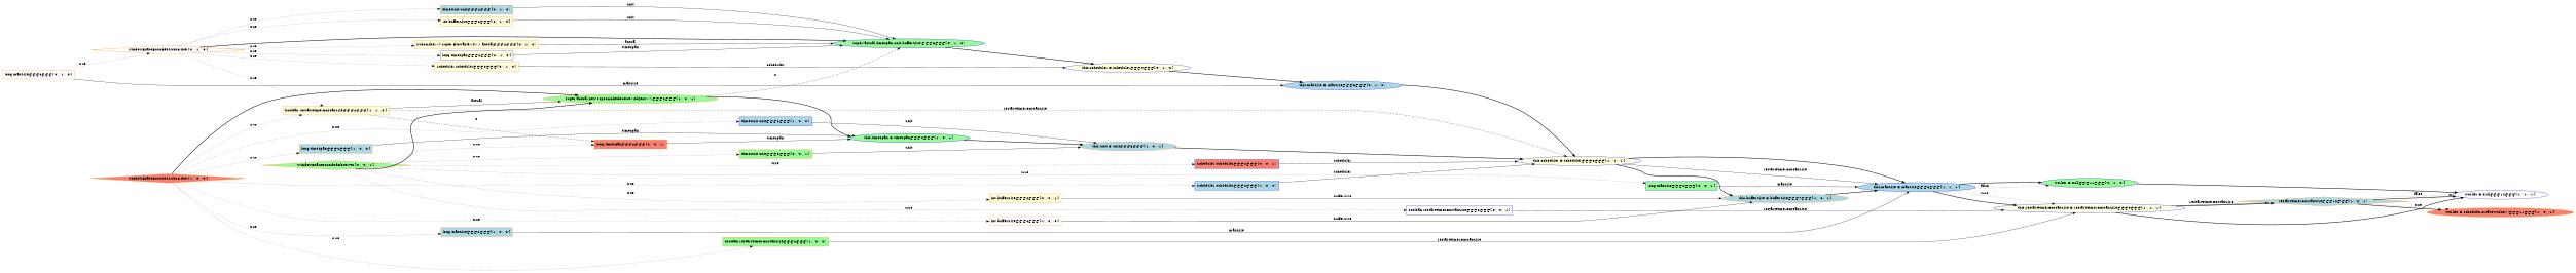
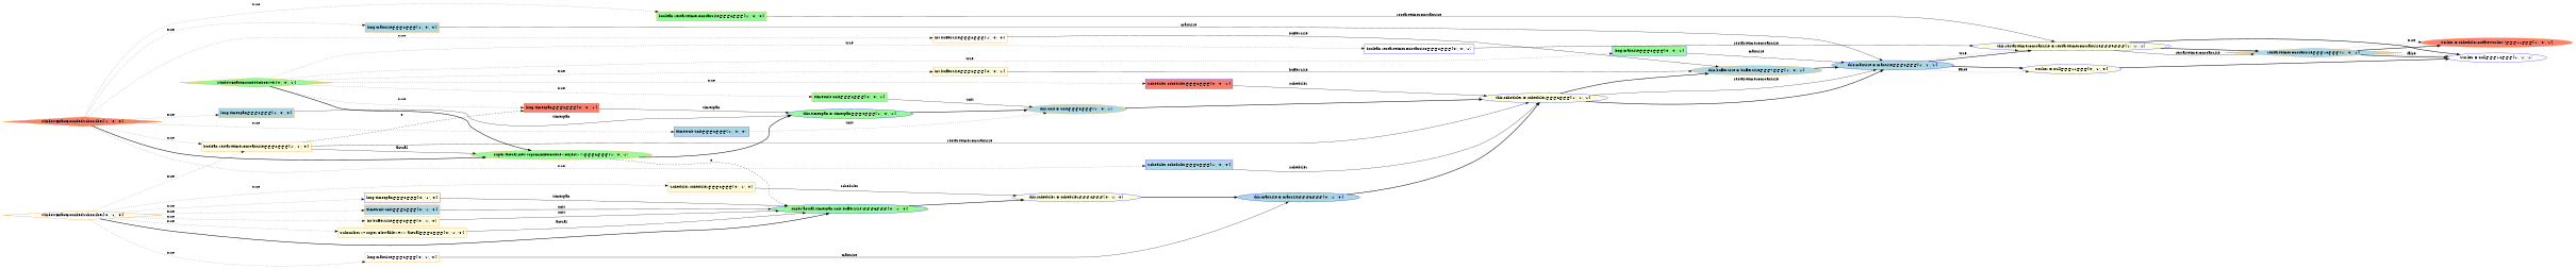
  digraph {
    rankdir=LR
    node [color=darkorange fillcolor=lightblue shape=box style=filled]
    edge [style=dotted]
    n1 [fillcolor=salmon label="WindowExactBoundedSubscriber['1', '0', '0']" shape=diamond]
    n2 [label="long maxSize@@@2@@@['1', '0', '0']"]
    n3 [label="long timespan@@@2@@@['1', '0', '0']"]
    n4 [fillcolor=white label="int bufferSize@@@2@@@['1', '0', '0']"]
    n5 [fillcolor=palegreen label="boolean restartTimerOnMaxSize@@@2@@@['1', '0', '0']"]
    n6 [fillcolor=lightyellow label="boolean restartTimerOnMaxSize@@@2@@@['1', '1', '0']"]
    n7 [fillcolor=palegreen label="super(actual,new MpscLinkedQueue<Object>())@@@3@@@['1', '0', '1']" shape=ellipse]
    n8 [color=blue label="Scheduler scheduler@@@2@@@['1', '0', '0']"]
    n9 [color=blue label="TimeUnit unit@@@2@@@['1', '0', '0']"]
    n10 [color=blue label="this.maxSize = maxSize@@@8@@@['1', '1', '1']" shape=ellipse]
    n11 [color=blue fillcolor=palegreen label="this.timespan = timespan@@@4@@@['1', '0', '1']" shape=ellipse]
    n12 [label="this.bufferSize = bufferSize@@@7@@@['1', '0', '1']" shape=ellipse]
    n13 [color=blue fillcolor=lightyellow label="this.restartTimerOnMaxSize = restartTimerOnMaxSize@@@9@@@['1', '1', '1']" shape=ellipse]
    n14 [color=blue fillcolor=lightyellow label="this.scheduler = scheduler@@@6@@@['1', '1', '1']" shape=ellipse]
    n15 [fillcolor=salmon label="long timespan@@@2@@@['0', '0', '1']"]
    n16 [color=blue fillcolor=palegreen label="super(actual,timespan,unit,bufferSize)@@@3@@@['0', '1', '0']" shape=ellipse]
    n17 [label="this.unit = unit@@@5@@@['1', '0', '1']" shape=ellipse]
-   n18 [color=blue fillcolor=palegreen label="worker = null@@@11@@@['0', '1', '0']" shape=ellipse]
+   n18 [color=blue fillcolor=lightyellow label="worker = null@@@11@@@['0', '1', '0']" shape=ellipse]
    n19 [color=blue fillcolor=white label="worker = null@@@14@@@['1', '1', '1']" shape=ellipse]
    n20 [label="restartTimerOnMaxSize@@@10@@@['1', '0', '1']" shape=diamond]
    n21 [color=blue fillcolor=lightyellow label="this.scheduler = scheduler@@@4@@@['0', '1', '0']" shape=ellipse]
    n22 [color=blue label="this.maxSize = maxSize@@@5@@@['0', '1', '0']" shape=ellipse]
    n23 [color=blue fillcolor=palegreen label="long maxSize@@@2@@@['0', '0', '1']"]
    n24 [color=blue fillcolor=lightyellow label="long timespan@@@2@@@['0', '1', '0']"]
    n25 [label="TimeUnit unit@@@2@@@['0', '1', '0']"]
    n26 [fillcolor=lightyellow label="int bufferSize@@@2@@@['0', '0', '1']"]
    n27 [fillcolor=lightyellow label="Scheduler scheduler@@@2@@@['0', '1', '0']"]
    n28 [fillcolor=salmon label="worker = scheduler.createWorker()@@@11@@@['1', '0', '1']" shape=ellipse]
    n29 [color=blue fillcolor=white label="boolean restartTimerOnMaxSize@@@2@@@['0', '0', '1']"]
    n30 [fillcolor=palegreen label="TimeUnit unit@@@2@@@['0', '0', '1']"]
    n31 [fillcolor=lightyellow label="Subscriber<? super Flowable<T>> actual@@@2@@@['0', '1', '0']"]
    n32 [fillcolor=palegreen label="WindowExactBoundedObserver['0', '0', '1']" shape=diamond]
    n33 [color=blue fillcolor=salmon label="Scheduler scheduler@@@2@@@['0', '0', '1']"]
    n34 [fillcolor=lightyellow label="int bufferSize@@@2@@@['0', '1', '0']"]
    n35 [fillcolor=white label="WindowExactBoundedSubscriber['0', '1', '0']" shape=diamond]
    n36 [fillcolor=white label="long maxSize@@@2@@@['0', '1', '0']"]
    n1 -> n2 [label=true]
    n1 -> n3 [label=true]
    n1 -> n4 [label=true]
    n1 -> n5 [label=true]
    n1 -> n6 [label=true]
    n1 -> n7 [style=bold]
    n1 -> n8 [label=true]
    n1 -> n9 [label=true]
    n2 -> n10 [label=maxSize style=solid]
    n3 -> n11 [label=timespan style=solid]
    n4 -> n12 [label=bufferSize style=solid]
    n5 -> n13 [label=restartTimerOnMaxSize style=solid]
    n6 -> n7 [label=actual style=solid]
-   n6 -> n14 [label=restartTimerOnMaxSize style=dashed]
+   n6 -> n14 [label=restartTimerOnMaxSize style=solid]
    n6 -> n15 [label=0 style=dashed]
    n7 -> n11 [style=bold]
    n7 -> n16 [label=0 style=dashed]
    n8 -> n14 [label=scheduler style=solid]
-   n9 -> n17 [label=unit style=solid]
+   n9 -> n17 [label=unit]
    n10 -> n13 [style=bold]
    n10 -> n13 [label=true]
    n10 -> n18 [style=bold]
    n10 -> n18 [label=false]
    n11 -> n17 [style=bold]
    n12 -> n10 [style=bold]
    n13 -> n19 [style=bold]
    n13 -> n20 [style=bold]
    n13 -> n20 [label=restartTimerOnMaxSize style=solid]
    n14 -> n10 [label=restartTimerOnMaxSize style=solid]
    n14 -> n10 [style=bold]
    n14 -> n12 [style=bold]
    n15 -> n11 [label=timespan style=solid]
    n16 -> n21 [style=bold]
    n17 -> n14 [style=bold]
    n18 -> n19 [style=bold]
    n20 -> n19 [label=false]
    n20 -> n19 [style=bold]
    n20 -> n28 [label=true]
    n20 -> n28 [style=bold]
    n21 -> n22 [style=bold]
    n22 -> n14 [style=bold]
    n23 -> n10 [label=maxSize style=solid]
    n24 -> n16 [label=timespan style=solid]
    n25 -> n16 [label=unit style=solid]
    n26 -> n12 [label=bufferSize style=solid]
    n27 -> n21 [label=scheduler style=solid]
    n29 -> n13 [label=restartTimerOnMaxSize style=solid]
    n30 -> n17 [label=unit style=solid]
    n31 -> n16 [label=actual style=solid]
    n32 -> n7 [style=bold]
    n32 -> n15 [label=true]
    n32 -> n23 [label=true]
    n32 -> n26 [label=true]
    n32 -> n29 [label=true]
    n32 -> n30 [label=true]
    n32 -> n33 [label=true]
    n33 -> n14 [label=scheduler style=solid]
    n34 -> n16 [label=unit style=solid]
    n35 -> n6 [label=true]
    n35 -> n16 [style=bold]
    n35 -> n24 [label=true]
    n35 -> n25 [label=true]
    n35 -> n27 [label=true]
    n35 -> n31 [label=true]
    n35 -> n34 [label=true]
-   n36 -> n35 [label=true]
+   n35 -> n36 [label=true]
    n36 -> n22 [label=maxSize style=solid]
  }
